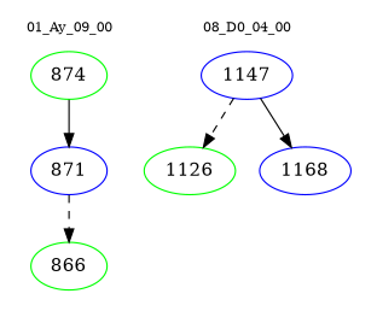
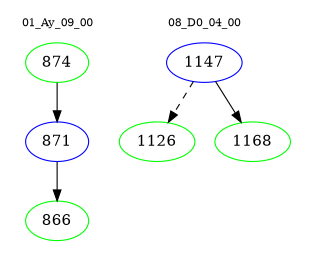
  digraph {
    node [color=green]
    edge [color=black style=dashed]
    n1 [color=blue label=871]
    n2 [label=866]
    n3 [label=874]
    n4 [color=blue label=1147]
    n5 [label=1126]
-   n6 [color=blue label=1168]
+   n6 [label=1168]
    subgraph cluster_1 {
      color=white
      fontsize=10
      label="01_Ay_09_00"
      n1
      n2
      n3
    }
    subgraph cluster_2 {
      color=white
      fontsize=10
      label="08_D0_04_00"
      n4
      n5
      n6
    }
-   n1 -> n2
+   n1 -> n2 [style=solid]
    n3 -> n1 [style=solid]
    n4 -> n5
    n4 -> n6 [style=solid]
  }
